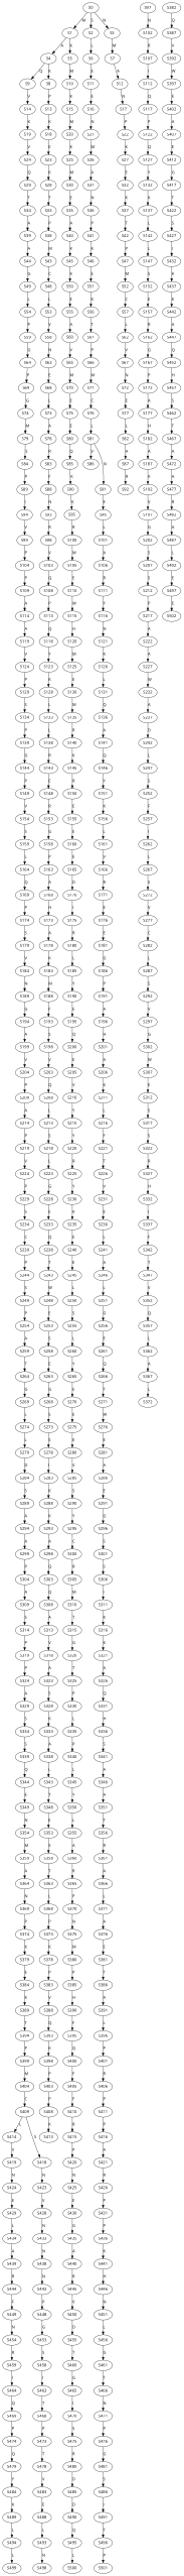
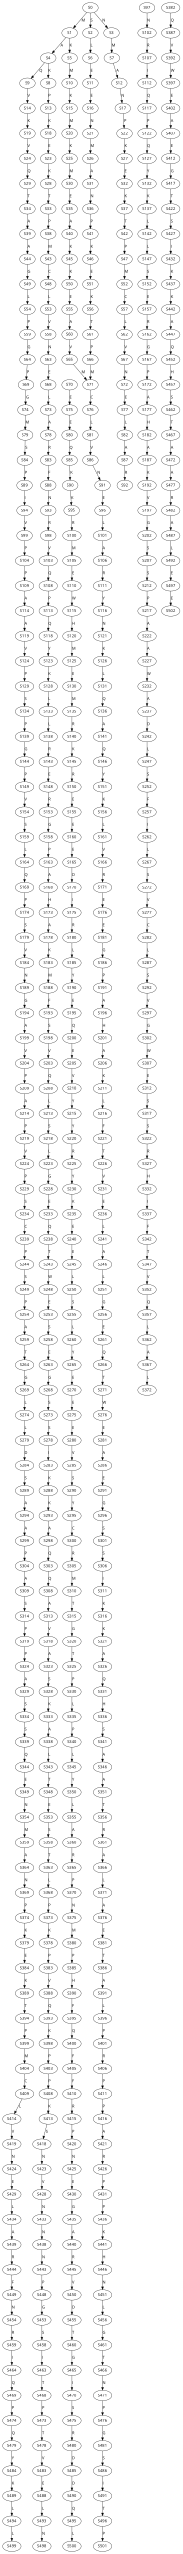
  strict digraph {
    fontname="Open Sans"
    node [fontname="Open Sans"]
    edge [fontname="Open Sans"]
    S0
    S1
    S2
    S3
    S4
    S5
    S6
    S7
    S8
    S9
    S10
    S11
    S12
    S13
    S14
    S15
    S16
    S17
    S18
    S19
    S20
    S21
    S22
    S23
    S24
    S25
    S26
    S27
    S28
    S29
    S30
    S31
    S32
    S33
    S34
    S35
    S36
    S37
    S38
    S39
    S40
    S41
    S42
    S43
    S44
    S45
    S46
    S47
    S48
    S49
    S50
    S51
    S52
    S53
    S54
    S55
    S56
    S57
    S58
    S59
    S60
    S61
    S62
    S63
    S64
    S65
    S66
    S67
    S68
    S69
    S70
    S71
    S72
    S73
    S74
    S75
    S76
    S77
    S78
    S79
    S80
    S81
    S82
    S83
    S84
    S85
    S86
    S87
    S88
    S89
    S90
    S91
    S92
    S93
    S94
    S95
    S96
    S98
    S99
    S100
    S101
    S97
    S102
    S103
    S104
    S105
    S106
    S107
    S108
    S109
    S110
    S111
    S112
    S113
    S114
    S115
    S116
    S117
    S118
    S119
    S120
    S121
    S122
    S123
    S124
    S125
    S126
    S127
    S128
    S129
    S130
    S131
    S132
    S133
    S134
    S135
    S136
    S137
    S138
    S139
    S140
    S141
    S142
    S143
    S144
    S145
    S146
    S147
    S148
    S149
    S150
    S151
    S152
    S153
    S154
    S155
    S156
    S157
    S158
    S159
    S160
    S161
    S162
    S163
    S164
    S165
    S166
    S167
    S168
    S169
    S170
    S171
    S172
    S173
    S174
    S175
    S176
    S177
    S178
    S179
    S180
    S181
    S182
    S183
    S184
    S185
    S186
    S187
    S188
    S189
    S190
    S191
    S192
    S193
    S194
    S195
    S196
    S197
    S198
    S199
    S200
    S201
    S202
    S203
    S204
    S205
    S206
    S207
    S208
    S209
    S210
    S211
    S212
    S213
    S214
    S215
    S216
    S217
    S218
    S219
    S220
    S221
    S222
    S223
    S224
    S225
    S226
    S227
    S228
    S229
    S230
    S231
    S232
    S233
    S234
    S235
    S236
    S237
    S238
    S239
    S240
    S241
    S242
    S243
    S244
    S245
    S246
    S247
    S248
    S249
    S250
    S251
    S252
    S253
    S254
    S255
    S256
    S257
    S258
    S259
    S260
    S261
    S262
    S263
    S264
    S265
    S266
    S267
    S268
    S269
    S270
    S271
    S272
    S273
    S274
    S275
    S276
    S277
    S278
    S279
    S280
    S281
    S282
    S283
    S284
    S285
    S286
    S287
    S288
    S289
    S290
    S291
    S292
    S293
    S294
    S295
    S296
    S297
    S298
    S299
    S300
    S301
    S302
    S303
    S304
    S305
    S306
    S307
    S308
    S309
    S310
    S311
    S312
    S313
    S314
    S315
    S316
    S317
    S318
    S319
    S320
    S321
    S322
    S323
    S324
    S325
    S326
    S327
    S328
    S329
    S330
    S331
    S332
    S333
    S334
    S335
    S336
    S337
    S338
    S339
    S340
    S341
    S342
    S343
    S344
    S345
    S346
    S347
    S348
    S349
    S350
    S351
    S352
    S353
    S354
    S355
    S356
    S357
    S358
    S359
    S360
    S361
    S362
    S363
    S364
    S365
    S366
    S367
    S368
    S369
    S370
    S371
    S372
    S373
    S374
    S375
    S376
    S378
    S379
    S380
    S381
    S383
    S384
    S385
    S386
    S382
    S387
    S388
    S389
    S390
    S391
    S392
    S393
    S394
    S395
    S396
    S397
    S398
    S399
    S400
    S401
    S402
    S403
    S404
    S405
    S406
    S407
    S408
    S409
    S410
    S411
    S412
    S413
    S414
    S415
    S416
    S417
    S418
    S419
    S420
    S421
    S422
    S423
    S424
    S425
    S426
    S427
    S428
    S429
    S430
    S431
    S432
    S433
    S434
    S435
    S436
    S437
    S438
    S439
    S440
    S441
    S442
    S443
    S444
    S445
    S446
    S447
    S448
    S449
    S450
    S451
    S452
    S453
    S454
    S455
    S456
    S457
    S458
    S459
    S460
    S461
    S462
    S463
    S464
    S465
    S466
    S467
    S468
    S469
    S470
    S471
    S472
    S473
    S474
    S475
    S476
    S477
    S478
    S479
    S480
    S481
    S482
    S483
    S484
    S485
    S486
    S487
    S488
    S489
    S490
    S491
    S492
    S493
    S494
    S495
    S496
    S497
    S498
    S499
    S500
    S501
    S502
    S0 -> S1 [label=M]
    S0 -> S2 [label=S]
    S0 -> S3 [label=N]
    S1 -> S4 [label=A]
    S1 -> S5 [label=K]
    S2 -> S6 [label=L]
    S3 -> S7 [label=M]
    S4 -> S8 [label=K]
    S4 -> S9 [label=Q]
    S5 -> S10 [label=M]
    S6 -> S11 [label=E]
    S7 -> S12 [label=A]
    S8 -> S13 [label=P]
    S9 -> S14 [label=V]
    S10 -> S15 [label=K]
    S11 -> S16 [label=E]
    S12 -> S17 [label=N]
    S13 -> S18 [label=K]
    S14 -> S19 [label=K]
    S15 -> S20 [label=M]
    S16 -> S21 [label=N]
    S17 -> S22 [label=P]
    S18 -> S23 [label=E]
    S19 -> S24 [label=V]
    S20 -> S25 [label=K]
    S21 -> S26 [label=M]
    S22 -> S27 [label=K]
    S23 -> S28 [label=K]
    S24 -> S29 [label=Q]
    S25 -> S30 [label=M]
    S26 -> S31 [label=A]
    S27 -> S32 [label=E]
    S28 -> S33 [label=T]
    S29 -> S34 [label=T]
    S30 -> S35 [label=E]
    S31 -> S36 [label=N]
    S32 -> S37 [label=K]
    S33 -> S38 [label=P]
    S34 -> S39 [label=A]
    S35 -> S40 [label=A]
    S36 -> S41 [label=P]
    S37 -> S42 [label=T]
    S38 -> S43 [label=M]
    S39 -> S44 [label=A]
    S40 -> S45 [label=K]
    S41 -> S46 [label=K]
    S42 -> S47 [label=P]
    S43 -> S48 [label=C]
    S44 -> S49 [label=G]
    S45 -> S50 [label=K]
    S46 -> S51 [label=E]
    S47 -> S52 [label=M]
    S48 -> S53 [label=L]
    S49 -> S54 [label=L]
    S50 -> S55 [label=E]
    S51 -> S56 [label=K]
    S52 -> S57 [label=C]
    S53 -> S58 [label=V]
    S54 -> S59 [label=P]
    S55 -> S60 [label=A]
    S56 -> S61 [label=T]
    S57 -> S62 [label=L]
    S58 -> S63 [label=N]
    S59 -> S64 [label=G]
    S60 -> S65 [label=V]
    S61 -> S66 [label=P]
    S62 -> S67 [label=V]
    S63 -> S68 [label=E]
    S64 -> S69 [label=P]
-   S65 -> S70 [label=M]
+   S65 -> S71 [label=M]
    S66 -> S71 [label=M]
    S67 -> S72 [label=N]
    S68 -> S73 [label=L]
    S69 -> S74 [label=G]
    S70 -> S75 [label=E]
    S71 -> S76 [label=C]
    S72 -> S77 [label=E]
    S73 -> S78 [label=A]
    S74 -> S79 [label=M]
    S75 -> S80 [label=E]
    S76 -> S81 [label=L]
    S77 -> S82 [label=L]
    S78 -> S83 [label=R]
    S79 -> S84 [label=S]
    S80 -> S85 [label=Q]
    S81 -> S86 [label=V]
    S82 -> S87 [label=A]
    S83 -> S88 [label=F]
    S84 -> S89 [label=P]
    S85 -> S90 [label=K]
-   S81 -> S91 [label=N]
+   S86 -> S91 [label=N]
    S87 -> S92 [label=R]
    S88 -> S93 [label=N]
    S89 -> S94 [label=I]
    S90 -> S95 [label=K]
    S91 -> S96 [label=E]
    S93 -> S98 [label=R]
    S94 -> S99 [label=V]
    S95 -> S100 [label=R]
    S96 -> S101 [label=L]
    S98 -> S103 [label=V]
    S99 -> S104 [label=P]
    S100 -> S105 [label=M]
    S101 -> S106 [label=A]
    S97 -> S102 [label=N]
    S102 -> S107 [label=R]
    S103 -> S108 [label=Q]
    S104 -> S109 [label=P]
    S105 -> S110 [label=E]
    S106 -> S111 [label=R]
    S107 -> S112 [label=I]
    S108 -> S113 [label=P]
    S109 -> S114 [label=A]
    S110 -> S115 [label=W]
    S111 -> S116 [label=Y]
    S112 -> S117 [label=Q]
    S113 -> S118 [label=Q]
    S114 -> S119 [label=A]
    S115 -> S120 [label=H]
    S116 -> S121 [label=N]
    S117 -> S122 [label=P]
    S118 -> S123 [label=Y]
    S119 -> S124 [label=V]
    S120 -> S125 [label=M]
    S121 -> S126 [label=K]
    S122 -> S127 [label=Q]
    S123 -> S128 [label=K]
    S124 -> S129 [label=P]
    S125 -> S130 [label=E]
    S126 -> S131 [label=L]
    S127 -> S132 [label=Y]
    S128 -> S133 [label=L]
    S129 -> S134 [label=S]
    S130 -> S135 [label=M]
    S131 -> S136 [label=Q]
    S132 -> S137 [label=K]
    S133 -> S138 [label=L]
    S134 -> S139 [label=P]
    S135 -> S140 [label=R]
    S136 -> S141 [label=A]
    S137 -> S142 [label=L]
    S138 -> S143 [label=R]
    S139 -> S144 [label=G]
    S140 -> S145 [label=K]
    S141 -> S146 [label=Q]
    S142 -> S147 [label=L]
    S143 -> S148 [label=E]
    S144 -> S149 [label=P]
    S145 -> S150 [label=R]
    S146 -> S151 [label=Y]
    S147 -> S152 [label=S]
    S148 -> S153 [label=R]
    S149 -> S154 [label=V]
    S150 -> S155 [label=E]
    S151 -> S156 [label=K]
    S152 -> S157 [label=E]
    S153 -> S158 [label=G]
    S154 -> S159 [label=S]
    S155 -> S160 [label=E]
    S156 -> S161 [label=L]
    S157 -> S162 [label=R]
    S158 -> S163 [label=P]
    S159 -> S164 [label=L]
    S160 -> S165 [label=E]
    S161 -> S166 [label=V]
    S162 -> S167 [label=G]
    S163 -> S168 [label=A]
    S164 -> S169 [label=Q]
    S165 -> S170 [label=D]
    S166 -> S171 [label=R]
    S167 -> S172 [label=P]
    S168 -> S173 [label=H]
    S169 -> S174 [label=P]
    S170 -> S175 [label=I]
    S171 -> S176 [label=E]
    S172 -> S177 [label=A]
    S173 -> S178 [label=A]
    S174 -> S179 [label=S]
    S175 -> S180 [label=R]
    S176 -> S181 [label=E]
    S177 -> S182 [label=H]
    S178 -> S183 [label=K]
    S179 -> S184 [label=V]
    S180 -> S185 [label=L]
    S181 -> S186 [label=G]
    S182 -> S187 [label=A]
    S183 -> S188 [label=M]
    S184 -> S189 [label=N]
    S185 -> S190 [label=Y]
    S186 -> S191 [label=P]
    S187 -> S192 [label=K]
    S188 -> S193 [label=F]
    S189 -> S194 [label=G]
    S190 -> S195 [label=E]
    S191 -> S196 [label=A]
    S192 -> S197 [label=V]
    S193 -> S198 [label=S]
    S194 -> S199 [label=A]
    S195 -> S200 [label=Q]
    S196 -> S201 [label=H]
    S197 -> S202 [label=G]
    S198 -> S203 [label=V]
    S199 -> S204 [label=V]
    S200 -> S205 [label=E]
    S201 -> S206 [label=A]
    S202 -> S207 [label=S]
    S203 -> S208 [label=Q]
    S204 -> S209 [label=P]
    S205 -> S210 [label=V]
    S206 -> S211 [label=K]
    S207 -> S212 [label=S]
    S208 -> S213 [label=L]
    S209 -> S214 [label=A]
    S210 -> S215 [label=Y]
    S211 -> S216 [label=L]
    S212 -> S217 [label=P]
    S213 -> S218 [label=S]
    S214 -> S219 [label=P]
    S215 -> S220 [label=Y]
    S216 -> S221 [label=F]
    S217 -> S222 [label=A]
    S218 -> S223 [label=L]
    S219 -> S224 [label=V]
    S220 -> S225 [label=R]
    S221 -> S226 [label=T]
    S222 -> S227 [label=A]
    S223 -> S228 [label=G]
    S224 -> S229 [label=P]
    S225 -> S230 [label=Y]
    S226 -> S231 [label=V]
    S227 -> S232 [label=W]
    S228 -> S233 [label=E]
    S229 -> S234 [label=S]
    S230 -> S235 [label=K]
    S231 -> S236 [label=E]
    S232 -> S237 [label=A]
    S233 -> S238 [label=Q]
    S234 -> S239 [label=C]
    S235 -> S240 [label=E]
    S236 -> S241 [label=L]
    S237 -> S242 [label=D]
    S238 -> S243 [label=T]
    S239 -> S244 [label=P]
    S240 -> S245 [label=E]
    S241 -> S246 [label=A]
    S242 -> S247 [label=L]
    S243 -> S248 [label=W]
    S244 -> S249 [label=S]
    S245 -> S250 [label=L]
    S246 -> S251 [label=L]
    S247 -> S252 [label=S]
    S248 -> S253 [label=E]
    S249 -> S254 [label=P]
    S250 -> S255 [label=S]
    S251 -> S256 [label=G]
    S252 -> S257 [label=F]
    S253 -> S258 [label=S]
    S254 -> S259 [label=A]
    S255 -> S260 [label=L]
    S256 -> S261 [label=E]
    S257 -> S262 [label=I]
    S258 -> S263 [label=E]
    S259 -> S264 [label=T]
    S260 -> S265 [label=Y]
    S261 -> S266 [label=Q]
    S262 -> S267 [label=L]
    S263 -> S268 [label=G]
    S264 -> S269 [label=G]
    S265 -> S270 [label=E]
    S266 -> S271 [label=T]
    S267 -> S272 [label=S]
    S268 -> S273 [label=S]
    S269 -> S274 [label=L]
    S270 -> S275 [label=E]
    S271 -> S276 [label=W]
    S272 -> S277 [label=V]
    S273 -> S278 [label=S]
    S274 -> S279 [label=L]
    S275 -> S280 [label=E]
    S276 -> S281 [label=E]
    S277 -> S282 [label=C]
    S278 -> S283 [label=I]
    S279 -> S284 [label=D]
    S280 -> S285 [label=V]
    S281 -> S286 [label=A]
    S282 -> S287 [label=L]
    S283 -> S288 [label=K]
    S284 -> S289 [label=S]
    S285 -> S290 [label=S]
    S286 -> S291 [label=E]
    S287 -> S292 [label=S]
    S288 -> S293 [label=K]
    S289 -> S294 [label=A]
    S290 -> S295 [label=Y]
    S291 -> S296 [label=G]
    S292 -> S297 [label=V]
    S293 -> S298 [label=A]
    S294 -> S299 [label=A]
    S295 -> S300 [label=C]
    S296 -> S301 [label=S]
    S297 -> S302 [label=G]
    S298 -> S303 [label=Q]
    S299 -> S304 [label=P]
    S300 -> S305 [label=R]
    S301 -> S306 [label=S]
    S302 -> S307 [label=W]
    S303 -> S308 [label=Q]
    S304 -> S309 [label=A]
    S305 -> S310 [label=M]
    S306 -> S311 [label=I]
    S307 -> S312 [label=E]
    S308 -> S313 [label=A]
    S309 -> S314 [label=S]
    S310 -> S315 [label=T]
    S311 -> S316 [label=K]
    S312 -> S317 [label=S]
    S313 -> S318 [label=V]
    S314 -> S319 [label=P]
    S315 -> S320 [label=G]
    S316 -> S321 [label=K]
    S317 -> S322 [label=S]
    S318 -> S323 [label=A]
    S319 -> S324 [label=P]
    S320 -> S325 [label=T]
    S321 -> S326 [label=A]
    S322 -> S327 [label=R]
    S323 -> S328 [label=S]
    S324 -> S329 [label=A]
    S325 -> S330 [label=P]
    S326 -> S331 [label=Q]
    S327 -> S332 [label=H]
    S328 -> S333 [label=K]
    S329 -> S334 [label=S]
    S330 -> S335 [label=L]
    S331 -> S336 [label=H]
    S332 -> S337 [label=I]
    S333 -> S338 [label=A]
    S334 -> S339 [label=S]
    S335 -> S340 [label=P]
    S336 -> S341 [label=S]
    S337 -> S342 [label=F]
    S338 -> S343 [label=L]
    S339 -> S344 [label=Q]
    S340 -> S345 [label=L]
    S341 -> S346 [label=A]
    S342 -> S347 [label=T]
    S343 -> S348 [label=T]
    S344 -> S349 [label=E]
    S345 -> S350 [label=Y]
    S346 -> S351 [label=A]
    S347 -> S352 [label=V]
    S348 -> S353 [label=E]
    S349 -> S354 [label=N]
    S350 -> S355 [label=L]
    S351 -> S356 [label=T]
    S352 -> S357 [label=Q]
    S353 -> S358 [label=S]
    S354 -> S359 [label=M]
    S355 -> S360 [label=A]
    S356 -> S361 [label=R]
    S357 -> S362 [label=L]
    S358 -> S363 [label=T]
    S359 -> S364 [label=A]
    S360 -> S365 [label=R]
    S361 -> S366 [label=A]
    S362 -> S367 [label=A]
    S363 -> S368 [label=L]
    S364 -> S369 [label=N]
    S365 -> S370 [label=P]
    S366 -> S371 [label=L]
    S367 -> S372 [label=L]
    S368 -> S373 [label=P]
    S369 -> S374 [label=P]
    S370 -> S375 [label=N]
    S371 -> S376 [label=A]
    S373 -> S378 [label=K]
    S374 -> S379 [label=K]
    S375 -> S380 [label=M]
    S376 -> S381 [label=E]
    S378 -> S383 [label=P]
    S379 -> S384 [label=E]
    S380 -> S385 [label=P]
    S381 -> S386 [label=T]
    S383 -> S388 [label=V]
    S384 -> S389 [label=K]
    S385 -> S390 [label=H]
    S386 -> S391 [label=A]
    S382 -> S387 [label=Q]
    S387 -> S392 [label=V]
    S388 -> S393 [label=Q]
    S389 -> S394 [label=T]
    S390 -> S395 [label=F]
    S391 -> S396 [label=L]
    S392 -> S397 [label=W]
    S393 -> S398 [label=K]
    S394 -> S399 [label=P]
    S395 -> S400 [label=Q]
    S396 -> S401 [label=P]
    S397 -> S402 [label=E]
    S398 -> S403 [label=P]
    S399 -> S404 [label=M]
    S400 -> S405 [label=F]
    S401 -> S406 [label=R]
    S402 -> S407 [label=A]
    S403 -> S408 [label=P]
    S404 -> S409 [label=C]
    S405 -> S410 [label=F]
    S406 -> S411 [label=P]
    S407 -> S412 [label=E]
    S408 -> S413 [label=K]
    S409 -> S414 [label=L]
    S410 -> S415 [label=R]
    S411 -> S416 [label=P]
    S412 -> S417 [label=G]
-   S409 -> S418 [label=S]
+   S413 -> S418 [label=S]
    S414 -> S419 [label=V]
    S415 -> S420 [label=P]
    S416 -> S421 [label=A]
    S417 -> S422 [label=T]
    S418 -> S423 [label=N]
    S419 -> S424 [label=N]
    S420 -> S425 [label=N]
    S421 -> S426 [label=R]
    S422 -> S427 [label=S]
    S423 -> S428 [label=V]
    S424 -> S429 [label=E]
    S425 -> S430 [label=E]
    S426 -> S431 [label=P]
    S427 -> S432 [label=I]
    S428 -> S433 [label=N]
    S429 -> S434 [label=L]
    S430 -> S435 [label=G]
    S431 -> S436 [label=P]
    S432 -> S437 [label=K]
    S433 -> S438 [label=N]
    S434 -> S439 [label=A]
    S435 -> S440 [label=A]
    S436 -> S441 [label=K]
    S437 -> S442 [label=K]
    S438 -> S443 [label=N]
    S439 -> S444 [label=R]
    S440 -> S445 [label=R]
    S441 -> S446 [label=H]
    S442 -> S447 [label=A]
    S443 -> S448 [label=P]
    S444 -> S449 [label=F]
    S445 -> S450 [label=V]
    S446 -> S451 [label=N]
    S447 -> S452 [label=Q]
    S448 -> S453 [label=G]
    S449 -> S454 [label=N]
    S450 -> S455 [label=D]
    S451 -> S456 [label=L]
    S452 -> S457 [label=H]
    S453 -> S458 [label=S]
    S454 -> S459 [label=R]
    S455 -> S460 [label=T]
    S456 -> S461 [label=G]
    S457 -> S462 [label=S]
    S458 -> S463 [label=I]
    S459 -> S464 [label=I]
    S460 -> S465 [label=G]
    S461 -> S466 [label=T]
    S462 -> S467 [label=T]
    S463 -> S468 [label=T]
    S464 -> S469 [label=Q]
    S465 -> S470 [label=I]
    S466 -> S471 [label=N]
    S467 -> S472 [label=A]
    S468 -> S473 [label=P]
    S469 -> S474 [label=P]
    S470 -> S475 [label=S]
    S471 -> S476 [label=P]
    S472 -> S477 [label=A]
    S473 -> S478 [label=T]
    S474 -> S479 [label=Q]
    S475 -> S480 [label=R]
    S476 -> S481 [label=G]
    S477 -> S482 [label=R]
    S478 -> S483 [label=V]
    S479 -> S484 [label=Y]
    S480 -> S485 [label=D]
    S481 -> S486 [label=S]
    S482 -> S487 [label=A]
    S483 -> S488 [label=E]
    S484 -> S489 [label=K]
    S485 -> S490 [label=D]
    S486 -> S491 [label=I]
    S487 -> S492 [label=L]
    S488 -> S493 [label=L]
    S489 -> S494 [label=L]
    S490 -> S495 [label=Q]
    S491 -> S496 [label=T]
    S492 -> S497 [label=E]
    S493 -> S498 [label=N]
    S494 -> S499 [label=L]
    S495 -> S500 [label=L]
    S496 -> S501 [label=P]
    S497 -> S502 [label=E]
  }
